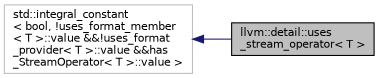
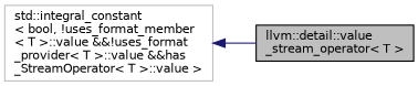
  digraph {
    rankdir=LR
    node [fontname=Helvetica fontsize=10 shape=record]
-   n1 [color=black fillcolor=grey75 fontcolor=black height=0.2 label="llvm::detail::uses\l_stream_operator\< T \>" style=filled width=0.4]
+   n1 [color=black fillcolor=grey75 fontcolor=black height=0.2 label="llvm::detail::value\l_stream_operator\< T \>" style=filled width=0.4]
    n2 [color=grey75 height=0.2 label="std::integral_constant\l\< bool, !uses_format_member\l\< T \>::value &&!uses_format\l_provider\< T \>::value &&has\l_StreamOperator\< T \>::value \>" width=0.4]
    n2 -> n1 [color=midnightblue dir=back fontname=Helvetica fontsize=10 labelfontname=Helvetica labelfontsize=10 style=solid]
  }
